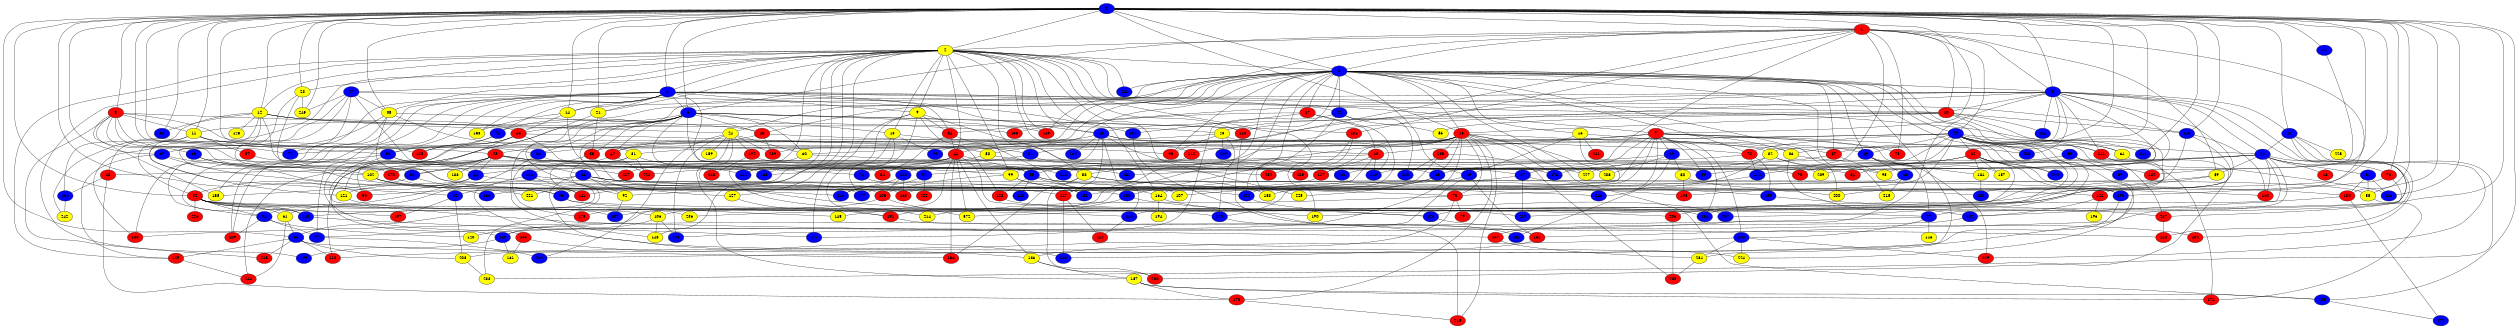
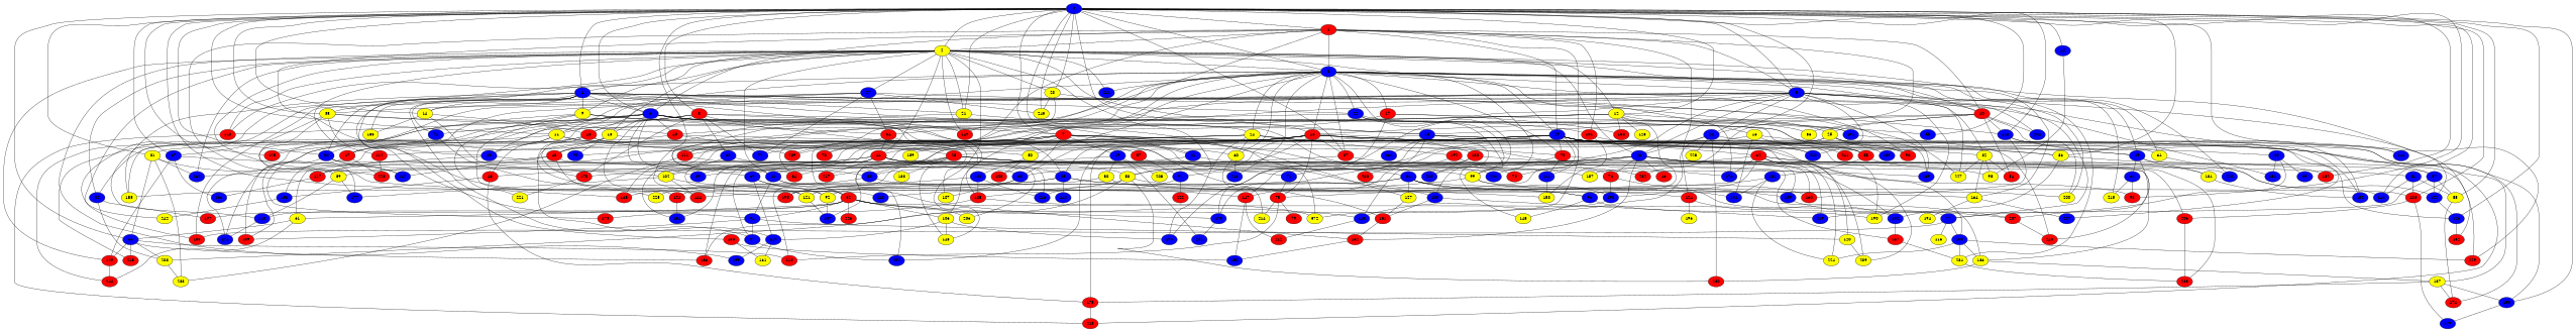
  graph {
    fontname=Lato
    node [fillcolor=blue fontname=Lato style=filled]
    edge [fontname=Lato]
    1 [fillcolor=red]
    0
    2 [fillcolor=yellow]
    3
    4
    5
    6
    7 [fillcolor=red]
    8 [fillcolor=red]
    11 [fillcolor=yellow]
    12 [fillcolor=yellow]
    14 [fillcolor=yellow]
    15 [fillcolor=red]
    20
    21 [fillcolor=yellow]
    23 [fillcolor=yellow]
    30
    31 [fillcolor=yellow]
    36 [fillcolor=yellow]
    37 [fillcolor=red]
    38 [fillcolor=yellow]
    42
    52 [fillcolor=red]
    55
    66
    67
    76 [fillcolor=red]
    88 [fillcolor=yellow]
    93 [fillcolor=red]
    103 [fillcolor=red]
    118
    125 [fillcolor=red]
    126
    144
    146
    158
    182 [fillcolor=red]
    193 [fillcolor=red]
    245 [fillcolor=yellow]
    10 [fillcolor=red]
    29
    33
    59 [fillcolor=yellow]
    73 [fillcolor=red]
    101 [fillcolor=red]
    114
    124 [fillcolor=red]
    149 [fillcolor=red]
    232 [fillcolor=red]
    9 [fillcolor=yellow]
    13 [fillcolor=yellow]
    18
    26
    27
    41
    44 [fillcolor=red]
    53 [fillcolor=yellow]
    82
    99 [fillcolor=yellow]
    110 [fillcolor=red]
    112 [fillcolor=red]
    122
    129 [fillcolor=red]
    142
    143 [fillcolor=yellow]
    164 [fillcolor=yellow]
    165
    199
    211
    225 [fillcolor=yellow]
    242 [fillcolor=yellow]
    16 [fillcolor=yellow]
    17 [fillcolor=red]
    22
    24 [fillcolor=yellow]
    40 [fillcolor=red]
    43 [fillcolor=red]
    49
    50 [fillcolor=yellow]
    60 [fillcolor=yellow]
    64 [fillcolor=yellow]
    69
    70 [fillcolor=red]
    98 [fillcolor=red]
    106 [fillcolor=yellow]
    111 [fillcolor=red]
    148 [fillcolor=yellow]
    200 [fillcolor=yellow]
    215 [fillcolor=yellow]
    220
    227 [fillcolor=yellow]
    234 [fillcolor=yellow]
    239 [fillcolor=red]
    246
    74
    97
    113
    135 [fillcolor=red]
    155 [fillcolor=red]
    181
    183 [fillcolor=yellow]
    185 [fillcolor=yellow]
    191
    32 [fillcolor=yellow]
    34 [fillcolor=red]
    47 [fillcolor=red]
    77
    152 [fillcolor=red]
    169
    190 [fillcolor=yellow]
    195
    201
    204
    210
    39
    58 [fillcolor=red]
    84 [fillcolor=red]
    92 [fillcolor=yellow]
    108 [fillcolor=red]
    244 [fillcolor=red]
    19
    45 [fillcolor=red]
    51
    96
    100
    105 [fillcolor=red]
    157 [fillcolor=yellow]
    168 [fillcolor=red]
    184
    243
    65
    72
    85
    170 [fillcolor=red]
    218 [fillcolor=red]
    28 [fillcolor=red]
    48 [fillcolor=red]
    87 [fillcolor=red]
    25 [fillcolor=yellow]
    128 [fillcolor=yellow]
    156
    176
    188 [fillcolor=red]
    68
    78 [fillcolor=red]
    117 [fillcolor=red]
    120 [fillcolor=yellow]
    138 [fillcolor=red]
    178 [fillcolor=red]
    208 [fillcolor=yellow]
    213 [fillcolor=red]
    145
    228 [fillcolor=yellow]
    229 [fillcolor=red]
    230 [fillcolor=red]
    119
    150
    83
    109 [fillcolor=red]
    167 [fillcolor=red]
    223 [fillcolor=red]
    233 [fillcolor=yellow]
    132
    95 [fillcolor=yellow]
    94
    175
    61 [fillcolor=yellow]
    197 [fillcolor=red]
    226 [fillcolor=red]
    236 [fillcolor=yellow]
    115 [fillcolor=red]
    186 [fillcolor=red]
    203 [fillcolor=yellow]
    102 [fillcolor=yellow]
    166
    237 [fillcolor=red]
    198
    174 [fillcolor=red]
    206 [fillcolor=red]
    179
    160 [fillcolor=red]
    207
    54 [fillcolor=red]
    86 [fillcolor=yellow]
    202
    35
    57
    62 [fillcolor=red]
    91
    n190 [fillcolor=yellow label=572]
    187
    71
    177
    153 [fillcolor=yellow]
    196 [fillcolor=yellow]
    75 [fillcolor=red]
    123 [fillcolor=red]
    127 [fillcolor=yellow]
    221 [fillcolor=yellow]
    90
    151 [fillcolor=red]
    171
    147 [fillcolor=red]
    163
    209 [fillcolor=yellow]
    46 [fillcolor=red]
    81
    162 [fillcolor=red]
    240 [fillcolor=red]
    121 [fillcolor=yellow]
    217 [fillcolor=red]
    136 [fillcolor=yellow]
    139
    154
    194 [fillcolor=yellow]
    241 [fillcolor=red]
    130
    205
    137 [fillcolor=yellow]
    159 [fillcolor=yellow]
    192 [fillcolor=red]
    63
    134 [fillcolor=yellow]
    104
    214 [fillcolor=yellow]
    235 [fillcolor=red]
    161 [fillcolor=yellow]
    180
    107 [fillcolor=yellow]
    173 [fillcolor=red]
    116 [fillcolor=yellow]
    131
    80 [fillcolor=yellow]
    231
    141 [fillcolor=red]
    224 [fillcolor=yellow]
    216
    140
    189
    56
    133 [fillcolor=yellow]
    79 [fillcolor=red]
    212 [fillcolor=red]
    219
    238 [fillcolor=red]
    89
    222 [fillcolor=red]
    1 -- 2
    1 -- 3
    1 -- 5
    1 -- 6
    1 -- 10
    1 -- 29
    1 -- 33
    1 -- 59
    1 -- 73
    1 -- 101
    1 -- 114
    1 -- 124
    1 -- 149
    1 -- 232
    0 -- 1
    0 -- 2
    0 -- 3
    0 -- 4
    0 -- 5
    0 -- 6
    0 -- 7
    0 -- 8
    0 -- 11
    0 -- 12
    0 -- 14
    0 -- 15
    0 -- 20
    0 -- 21
    0 -- 23
    0 -- 30
    0 -- 31
    0 -- 36
    0 -- 37
    0 -- 38
    0 -- 42
    0 -- 52
    0 -- 55
    0 -- 66
    0 -- 67
    0 -- 76
    0 -- 88
    0 -- 93
    0 -- 103
    0 -- 118
    0 -- 125
    0 -- 126
    0 -- 144
    0 -- 146
    0 -- 158
    0 -- 182
    0 -- 193
    0 -- 245
    2 -- 3
    2 -- 4
    2 -- 12
    2 -- 21
    2 -- 23
    2 -- 38
    2 -- 10
    2 -- 149
    2 -- 9
    2 -- 13
    2 -- 18
    2 -- 26
    2 -- 27
    2 -- 41
    2 -- 44
    2 -- 53
    2 -- 82
    2 -- 99
    2 -- 110
    2 -- 112
    2 -- 122
    2 -- 129
    2 -- 142
    2 -- 143
    2 -- 164
    2 -- 165
    2 -- 199
    2 -- 211
    2 -- 225
    2 -- 242
    3 -- 5
    3 -- 11
    3 -- 15
    3 -- 37
    3 -- 29
    3 -- 110
    3 -- 211
    3 -- 16
    3 -- 17
    3 -- 22
    3 -- 24
    3 -- 40
    3 -- 43
    3 -- 49
    3 -- 50
    3 -- 60
    3 -- 64
    3 -- 69
    3 -- 70
    3 -- 98
    3 -- 106
    3 -- 111
    3 -- 148
    3 -- 200
    3 -- 215
    3 -- 220
    3 -- 227
    3 -- 234
    3 -- 239
    3 -- 246
    4 -- 6
    4 -- 7
    4 -- 14
    4 -- 21
    4 -- 30
    4 -- 118
    4 -- 9
    4 -- 18
    4 -- 22
    4 -- 74
    4 -- 97
    4 -- 113
    4 -- 135
    4 -- 155
    4 -- 181
    4 -- 183
    4 -- 185
    4 -- 191
    5 -- 14
    5 -- 20
    5 -- 30
    5 -- 10
    5 -- 26
    5 -- 111
    5 -- 32
    5 -- 34
    5 -- 47
    5 -- 77
    5 -- 152
    5 -- 169
    5 -- 190
    5 -- 195
    5 -- 201
    5 -- 204
    5 -- 210
    6 -- 33
    6 -- 101
    6 -- 149
    6 -- 13
    6 -- 110
    6 -- 143
    6 -- 40
    6 -- 60
    6 -- 74
    6 -- 47
    6 -- 39
    6 -- 58
    6 -- 84
    6 -- 92
    6 -- 108
    6 -- 244
    7 -- 36
    7 -- 73
    7 -- 210
    7 -- 39
    7 -- 19
    7 -- 45
    7 -- 51
    7 -- 96
    7 -- 100
    7 -- 105
    7 -- 157
    7 -- 168
    7 -- 184
    7 -- 243
    8 -- 11
    8 -- 24
    8 -- 98
    8 -- 185
    8 -- 65
    8 -- 72
    8 -- 85
    8 -- 170
    8 -- 218
    11 -- 33
    11 -- 82
    11 -- 28
    11 -- 48
    11 -- 87
    12 -- 52
    12 -- 55
    12 -- 43
    12 -- 96
    12 -- 25
    12 -- 128
    12 -- 156
    12 -- 176
    12 -- 188
    14 -- 43
    14 -- 183
    14 -- 68
    15 -- 31
    15 -- 37
    15 -- 158
    15 -- 53
    15 -- 112
    15 -- 58
    15 -- 85
    15 -- 176
    15 -- 68
    15 -- 78
    15 -- 117
    15 -- 120
    15 -- 138
    15 -- 178
    15 -- 208
    15 -- 213
    20 -- 26
    20 -- 145
    20 -- 228
    20 -- 229
    20 -- 230
    21 -- 58
    21 -- 119
    23 -- 245
    23 -- 150
    23 -- 83
    30 -- 41
    30 -- 142
    30 -- 109
    30 -- 167
    31 -- 66
    31 -- 165
    31 -- 223
    31 -- 233
    36 -- 182
    36 -- 132
    37 -- 68
    37 -- 95
    38 -- 67
    38 -- 40
    38 -- 51
    38 -- 168
    38 -- 94
    42 -- 95
    52 -- 106
    52 -- 113
    52 -- 77
    52 -- 145
    52 -- 94
    52 -- 175
    52 -- 61
    52 -- 197
    52 -- 226
    52 -- 236
    66 -- 129
    66 -- 218
    66 -- 115
    66 -- 186
    66 -- 203
    67 -- 129
    67 -- 102
    67 -- 166
    76 -- 237
    76 -- 198
    88 -- 174
    103 -- 206
    103 -- 179
    118 -- 200
    118 -- 160
    118 -- 207
    126 -- 152
    158 -- 179
    10 -- 15
    10 -- 118
    10 -- 18
    10 -- 204
    10 -- 25
    10 -- 150
    10 -- 54
    10 -- 86
    29 -- 144
    29 -- 44
    29 -- 49
    29 -- 64
    29 -- 70
    29 -- 111
    29 -- 210
    29 -- 184
    29 -- 72
    29 -- 78
    29 -- 174
    29 -- 202
    29 -- 35
    29 -- 57
    29 -- 62
    29 -- 91
    29 -- n190
    29 -- 187
    33 -- 61
    33 -- 71
    59 -- 113
    59 -- 177
    101 -- 190
    101 -- 153
    114 -- 153
    124 -- 132
    124 -- 196
    9 -- 34
    9 -- 177
    9 -- 75
    9 -- 123
    9 -- 127
    9 -- 221
    13 -- 45
    13 -- 90
    13 -- 151
    13 -- 171
    18 -- 49
    18 -- 32
    18 -- 145
    18 -- 71
    18 -- 90
    18 -- 147
    18 -- 163
    18 -- 209
    26 -- 76
    26 -- 59
    26 -- 39
    26 -- 84
    26 -- 132
    26 -- 160
    26 -- 75
    26 -- 46
    26 -- 81
    26 -- 162
    26 -- 240
    27 -- 38
    27 -- 245
    27 -- 227
    27 -- 135
    27 -- 34
    27 -- 72
    27 -- 121
    41 -- 52
    41 -- 200
    41 -- 94
    44 -- 97
    44 -- 85
    44 -- 170
    44 -- 48
    44 -- 186
    44 -- 206
    44 -- n190
    44 -- 217
    44 -- 136
    53 -- 243
    53 -- 230
    53 -- 186
    53 -- 139
    82 -- 197
    82 -- 203
    99 -- 164
    99 -- 108
    99 -- 154
    110 -- 213
    112 -- 223
    122 -- 126
    129 -- 244
    164 -- 207
    164 -- 194
    16 -- 36
    16 -- 69
    16 -- 154
    16 -- 241
    17 -- 191
    17 -- 45
    17 -- 188
    17 -- 175
    22 -- 86
    22 -- 171
    22 -- 130
    22 -- 205
    24 -- 126
    24 -- 60
    24 -- 239
    24 -- 195
    24 -- 202
    24 -- 137
    24 -- 159
    24 -- 192
    40 -- 70
    40 -- 239
    40 -- 47
    43 -- 125
    43 -- 99
    43 -- 50
    43 -- 170
    43 -- 109
    49 -- 77
    49 -- 229
    49 -- 63
    49 -- 134
    50 -- 105
    50 -- 104
    60 -- 246
    60 -- 214
    64 -- 146
    69 -- 92
    69 -- 119
    69 -- 162
    70 -- 114
    70 -- 99
    70 -- 139
    106 -- 143
    106 -- 195
    106 -- 119
    111 -- 233
    111 -- 236
    234 -- 235
    74 -- 125
    74 -- 121
    97 -- 202
    113 -- 171
    155 -- 161
    155 -- 180
    191 -- 240
    32 -- 164
    32 -- 227
    32 -- 95
    32 -- 54
    34 -- 44
    34 -- 84
    34 -- 107
    47 -- 223
    47 -- 173
    77 -- 135
    77 -- 100
    77 -- 116
    58 -- 122
    58 -- 131
    92 -- 187
    108 -- n190
    108 -- 173
    19 -- 208
    19 -- 83
    19 -- 80
    19 -- 231
    45 -- 142
    45 -- 169
    45 -- 117
    45 -- 141
    51 -- 165
    51 -- 57
    96 -- 148
    96 -- 190
    100 -- 234
    100 -- 229
    100 -- 136
    100 -- 224
    65 -- 102
    65 -- 216
    85 -- 193
    85 -- 153
    85 -- 123
    85 -- 130
    85 -- 140
    170 -- 221
    28 -- 93
    28 -- 41
    28 -- 53
    28 -- 201
    28 -- 83
    28 -- 115
    28 -- 102
    28 -- 217
    28 -- 56
    28 -- 133
    48 -- 156
    48 -- 178
    87 -- 91
    25 -- 98
    25 -- 169
    25 -- 28
    25 -- 175
    25 -- 189
    156 -- 242
    68 -- 225
    68 -- 107
    78 -- 115
    78 -- 214
    78 -- 79
    117 -- 166
+   120 -- 209
    138 -- 147
    138 -- 205
    138 -- 235
    178 -- 213
    145 -- 212
    119 -- 199
    119 -- 161
    83 -- 185
    83 -- 96
    167 -- 234
    132 -- 167
    94 -- 97
    94 -- 120
    94 -- 109
    175 -- 231
    61 -- 66
    61 -- 244
    203 -- 233
    102 -- 177
    102 -- 147
    102 -- 141
    237 -- 240
    198 -- 203
    206 -- 235
    35 -- 181
    35 -- 237
    35 -- 89
    57 -- 88
    57 -- 122
    57 -- 219
    62 -- 220
    62 -- 157
    62 -- 176
    62 -- 198
    62 -- 209
    62 -- 134
    62 -- 224
    62 -- 219
    91 -- 216
    91 -- 222
    71 -- 78
    123 -- 184
    127 -- 151
    151 -- 162
    147 -- 180
    147 -- 212
    81 -- 88
    81 -- 103
    81 -- 146
    162 -- 180
    121 -- 187
    136 -- 230
    136 -- 137
    139 -- 237
    130 -- 151
    130 -- 219
    137 -- 158
    137 -- 178
    137 -- 174
    192 -- 232
    192 -- 238
    63 -- 93
    63 -- 215
    134 -- 150
    104 -- 108
    104 -- 168
    104 -- 216
    131 -- 154
    131 -- 141
    131 -- 224
    80 -- 193
    80 -- 124
    56 -- 103
    56 -- 92
    56 -- 198
    56 -- 160
    56 -- 127
    56 -- 121
    56 -- 136
  }
